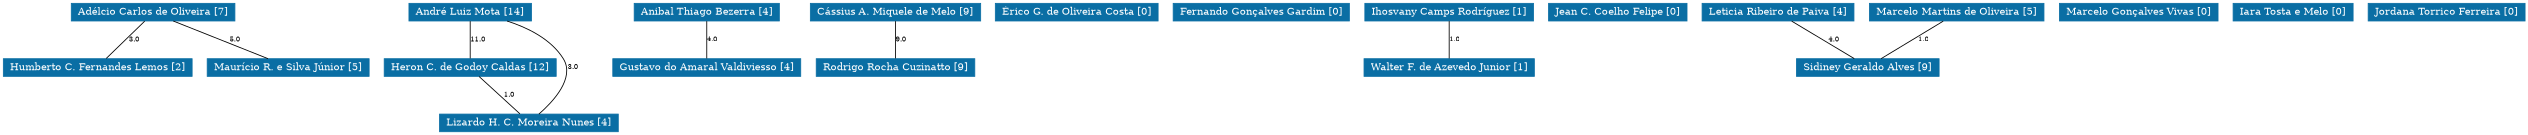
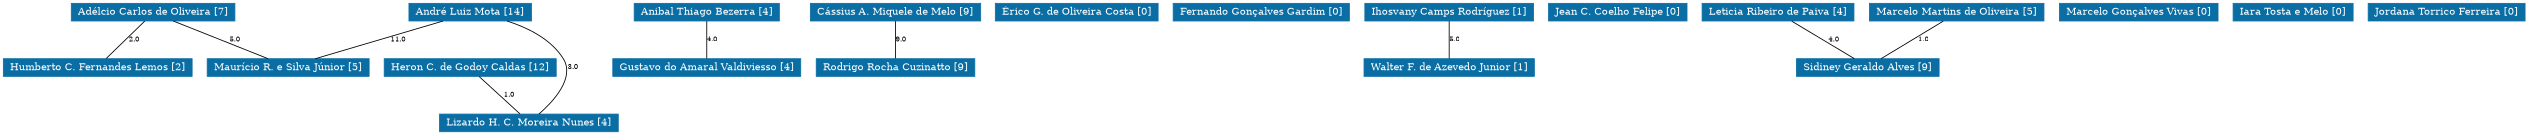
  strict graph {
    node [color="#0A6EA4" fontcolor="#FFFFFF" fontsize=12 shape=rectangle style=filled]
    edge [fontsize=8]
    n1 [height=0.29167 label="Adélcio Carlos de Oliveira [7]" width=2.1944]
    n2 [height=0.29167 label="Humberto C. Fernandes Lemos [2]" width=2.5556]
    n3 [height=0.29167 label="Maurício R. e Silva Júnior [5]" width=2.1944]
    n4 [height=0.29167 label="André Luiz Mota [14]" width=1.6944]
    n5 [height=0.29167 label="Heron C. de Godoy Caldas [12]" width=2.3333]
    n6 [height=0.29167 label="Lizardo H. C. Moreira Nunes [4]" width=2.4028]
    n7 [height=0.29167 label="Anibal Thiago Bezerra [4]" width=1.9861]
    n8 [height=0.29167 label="Gustavo do Amaral Valdiviesso [4]" width=2.5417]
    n9 [height=0.29167 label="Cássius A. Miquele de Melo [9]" width=2.3194]
    n10 [height=0.29167 label="Rodrigo Rocha Cuzinatto [9]" width=2.1389]
    n11 [height=0.29167 label="Érico G. de Oliveira Costa [0]" width=2.2222]
    n12 [height=0.29167 label="Fernando Gonçalves Gardim [0]" width=2.3611]
    n13 [height=0.29167 label="Ihosvany Camps Rodríguez [1]" width=2.2778]
    n14 [height=0.29167 label="Walter F. de Azevedo Junior [1]" width=2.3194]
    n15 [height=0.29167 label="Jean C. Coelho Felipe [0]" width=1.9167]
    n16 [height=0.29167 label="Leticia Ribeiro de Paiva [4]" width=2.0417]
    n17 [height=0.29167 label="Sidiney Geraldo Alves [9]" width=1.9444]
    n18 [height=0.29167 label="Marcelo Gonçalves Vivas [0]" width=2.1528]
    n19 [height=0.29167 label="Marcelo Martins de Oliveira [5]" width=2.3194]
    n20 [height=0.29167 label="Iara Tosta e Melo [0]" width=1.6111]
    n21 [height=0.29167 label="Jordana Torrico Ferreira [0]" width=2.0694]
-   n1 -- n2 [label=3.0]
+   n1 -- n2 [label=2.0]
    n1 -- n3 [label=5.0]
-   n4 -- n5 [label=11.0]
+   n4 -- n3 [label=11.0]
    n4 -- n6 [label=3.0]
    n5 -- n6 [label=1.0]
    n7 -- n8 [label=4.0]
    n9 -- n10 [label=9.0]
-   n13 -- n14 [label=1.0]
+   n13 -- n14 [label=5.0]
    n16 -- n17 [label=4.0]
    n19 -- n17 [label=1.0]
  }
